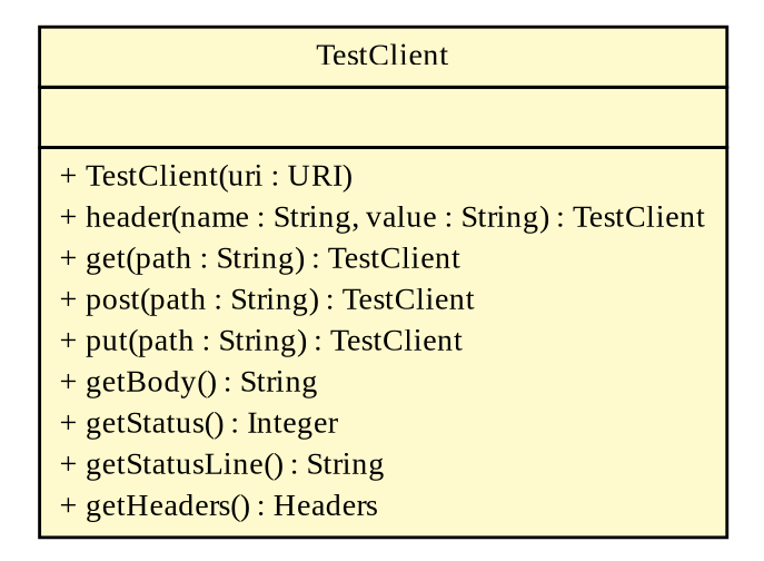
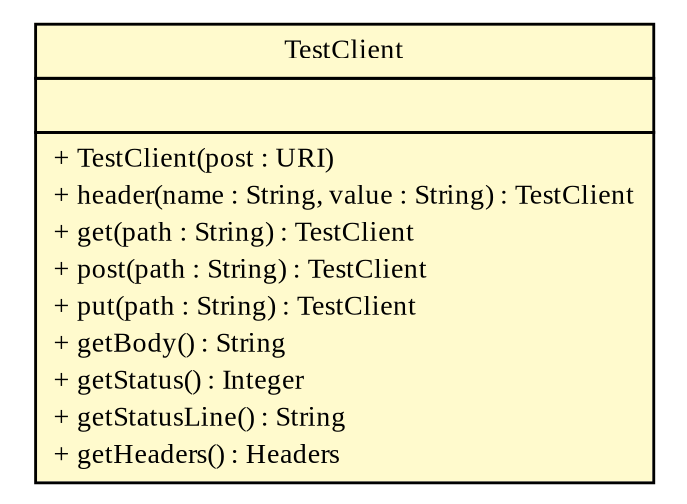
  digraph {
    nodesep=0.25
    ranksep=0.5
    fontname="Liberation Serif"
-   n1 [fontcolor=black fontname="Liberation Serif" fontsize=10.0 label=<<table title="com.rexsl.test.TestClient" border="0" cellborder="1" cellspacing="0" cellpadding="2" port="p" bgcolor="lemonChiffon" href="./TestClient.html"> 		<tr><td><table border="0" cellspacing="0" cellpadding="1"> <tr><td align="center" balign="center"> TestClient </td></tr> 		</table></td></tr> 		<tr><td><table border="0" cellspacing="0" cellpadding="1"> <tr><td align="left" balign="left">  </td></tr> 		</table></td></tr> 		<tr><td><table border="0" cellspacing="0" cellpadding="1"> <tr><td align="left" balign="left"> + TestClient(uri : URI) </td></tr> <tr><td align="left" balign="left"> + header(name : String, value : String) : TestClient </td></tr> <tr><td align="left" balign="left"> + get(path : String) : TestClient </td></tr> <tr><td align="left" balign="left"> + post(path : String) : TestClient </td></tr> <tr><td align="left" balign="left"> + put(path : String) : TestClient </td></tr> <tr><td align="left" balign="left"> + getBody() : String </td></tr> <tr><td align="left" balign="left"> + getStatus() : Integer </td></tr> <tr><td align="left" balign="left"> + getStatusLine() : String </td></tr> <tr><td align="left" balign="left"> + getHeaders() : Headers </td></tr> 		</table></td></tr> 		</table>> shape=plaintext]
+   n1 [fontcolor=black fontname="Liberation Serif" fontsize=10.0 label=<<table title="com.rexsl.test.TestClient" border="0" cellborder="1" cellspacing="0" cellpadding="2" port="p" bgcolor="lemonChiffon" href="./TestClient.html"> 		<tr><td><table border="0" cellspacing="0" cellpadding="1"> <tr><td align="center" balign="center"> TestClient </td></tr> 		</table></td></tr> 		<tr><td><table border="0" cellspacing="0" cellpadding="1"> <tr><td align="left" balign="left">  </td></tr> 		</table></td></tr> 		<tr><td><table border="0" cellspacing="0" cellpadding="1"> <tr><td align="left" balign="left"> + TestClient(post : URI) </td></tr> <tr><td align="left" balign="left"> + header(name : String, value : String) : TestClient </td></tr> <tr><td align="left" balign="left"> + get(path : String) : TestClient </td></tr> <tr><td align="left" balign="left"> + post(path : String) : TestClient </td></tr> <tr><td align="left" balign="left"> + put(path : String) : TestClient </td></tr> <tr><td align="left" balign="left"> + getBody() : String </td></tr> <tr><td align="left" balign="left"> + getStatus() : Integer </td></tr> <tr><td align="left" balign="left"> + getStatusLine() : String </td></tr> <tr><td align="left" balign="left"> + getHeaders() : Headers </td></tr> 		</table></td></tr> 		</table>> shape=plaintext]
  }
